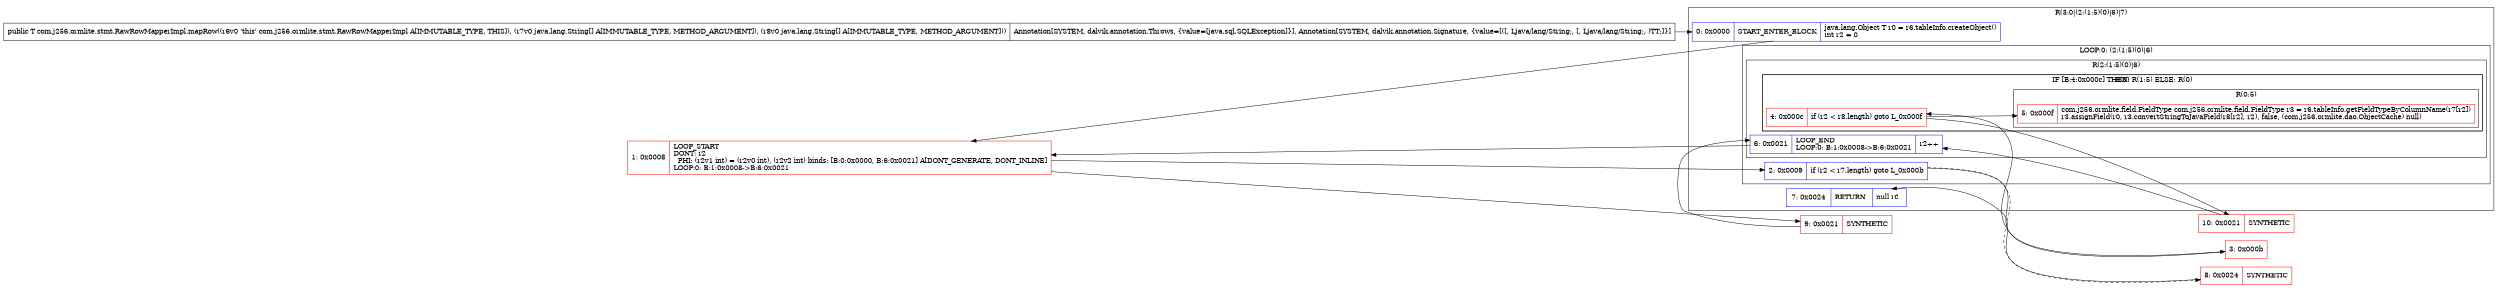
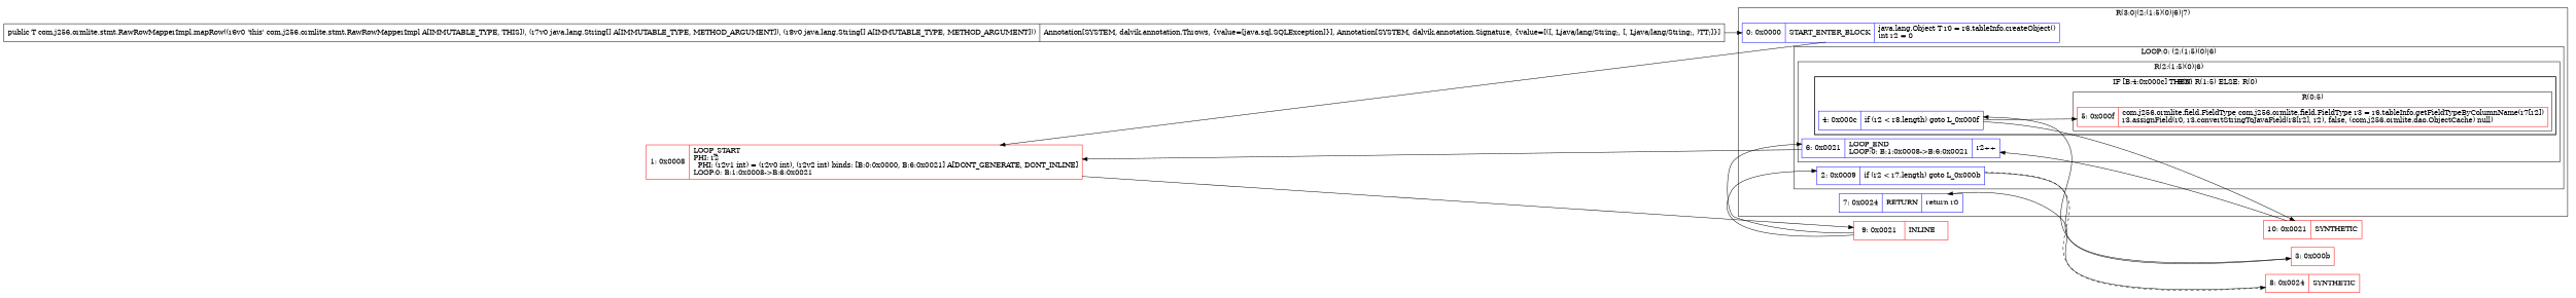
  digraph {
    rankdir=LR
    node [color=red shape=record]
    n1 [label="{5\:\ 0x000f|com.j256.ormlite.field.FieldType com.j256.ormlite.field.FieldType r3 = r6.tableInfo.getFieldTypeByColumnName(r7[r2])\lr3.assignField(r0, r3.convertStringToJavaField(r8[r2], r2), false, (com.j256.ormlite.dao.ObjectCache) null)\l}"]
-   n2 [label="{4\:\ 0x000c|if (r2 \< r8.length) goto L_0x000f\l}"]
+   n2 [color=blue label="{4\:\ 0x000c|if (r2 \< r8.length) goto L_0x000f\l}"]
    n3 [color=blue label="{6\:\ 0x0021|LOOP_END\lLOOP:0: B:1:0x0008\-\>B:6:0x0021\l|r2++\l}"]
    n4 [color=blue label="{2\:\ 0x0009|if (r2 \< r7.length) goto L_0x000b\l}"]
    n5 [color=blue label="{0\:\ 0x0000|START_ENTER_BLOCK\l|java.lang.Object T r0 = r6.tableInfo.createObject()\lint r2 = 0\l}"]
-   n6 [color=blue label="{7\:\ 0x0024|RETURN\l|null r0\l}"]
+   n6 [color=blue label="{7\:\ 0x0024|RETURN\l|return r0\l}"]
    n7 [label="{10\:\ 0x0021|SYNTHETIC\l}"]
-   n8 [label="{1\:\ 0x0008|LOOP_START\lDONT: r2 \l  PHI: (r2v1 int) = (r2v0 int), (r2v2 int) binds: [B:0:0x0000, B:6:0x0021] A[DONT_GENERATE, DONT_INLINE]\lLOOP:0: B:1:0x0008\-\>B:6:0x0021\l}"]
+   n8 [label="{1\:\ 0x0008|LOOP_START\lPHI: r2 \l  PHI: (r2v1 int) = (r2v0 int), (r2v2 int) binds: [B:0:0x0000, B:6:0x0021] A[DONT_GENERATE, DONT_INLINE]\lLOOP:0: B:1:0x0008\-\>B:6:0x0021\l}"]
    n9 [label="{3\:\ 0x000b}"]
    n10 [label="{8\:\ 0x0024|SYNTHETIC\l}"]
-   n11 [label="{9\:\ 0x0021|SYNTHETIC\l}"]
+   n11 [label="{9\:\ 0x0021|INLINE\l}"]
    n12 [label="{public T com.j256.ormlite.stmt.RawRowMapperImpl.mapRow((r6v0 'this' com.j256.ormlite.stmt.RawRowMapperImpl A[IMMUTABLE_TYPE, THIS]), (r7v0 java.lang.String[] A[IMMUTABLE_TYPE, METHOD_ARGUMENT]), (r8v0 java.lang.String[] A[IMMUTABLE_TYPE, METHOD_ARGUMENT]))  | Annotation[SYSTEM, dalvik.annotation.Throws, \{value=[java.sql.SQLException]\}], Annotation[SYSTEM, dalvik.annotation.Signature, \{value=[([, Ljava\/lang\/String;, [, Ljava\/lang\/String;, )TT;]\}]\l}" color=""]
    subgraph cluster_1 {
      label="R(3:0|(2:(1:5)(0)|6)|7)"
      n5
      n6
      subgraph cluster_2 {
        label="LOOP:0: (2:(1:5)(0)|6)"
        n4
        subgraph cluster_3 {
          label="R(2:(1:5)(0)|6)"
          n3
          subgraph cluster_4 {
            label="IF [B:4:0x000c] THEN: R(1:5) ELSE: R(0)"
            n2
            subgraph cluster_5 {
              label="R(0:5)"
              n1
            }
            subgraph cluster_6 {
              label="R(0)"
            }
          }
        }
      }
    }
    n2 -> n1
    n2 -> n7 [style=solid]
    n3 -> n8
    n4 -> n9
    n4 -> n10 [style=dashed]
    n5 -> n8
    n7 -> n3
-   n8 -> n4
+   n11 -> n4
    n8 -> n11
    n9 -> n2
    n10 -> n6
    n11 -> n3
    n12 -> n5
  }
